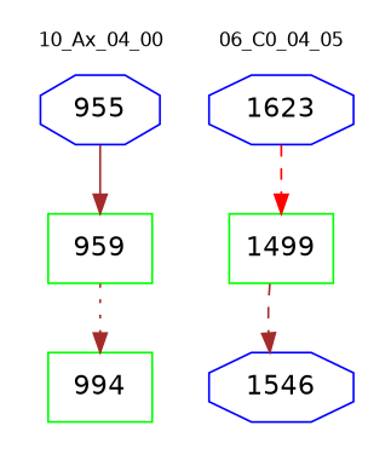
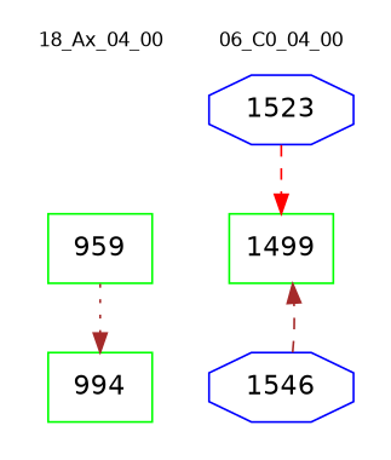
  digraph {
    fontname="DejaVu Sans"
    node [color=blue fontname="DejaVu Sans" shape=octagon]
    edge [color=brown fontname="DejaVu Sans" style=dashed]
-   n1 [label=955]
    n2 [color=green label=959 shape=box]
    n3 [color=green label=994 shape=box]
-   n4 [label=1623]
+   n4 [label=1523]
    n5 [color=green label=1499 shape=box]
    n6 [label=1546]
    subgraph cluster_1 {
      color=white
      fontsize=10
-     label="10_Ax_04_00"
-     n1
+     label="18_Ax_04_00"
      n2
      n3
    }
    subgraph cluster_2 {
      color=white
      fontsize=10
-     label="06_C0_04_05"
+     label="06_C0_04_00"
      n4
      n5
      n6
    }
-   n1 -> n2 [style=solid]
    n2 -> n3 [style=dotted]
    n4 -> n5 [color=red]
-   n5 -> n6
+   n6 -> n5
  }
